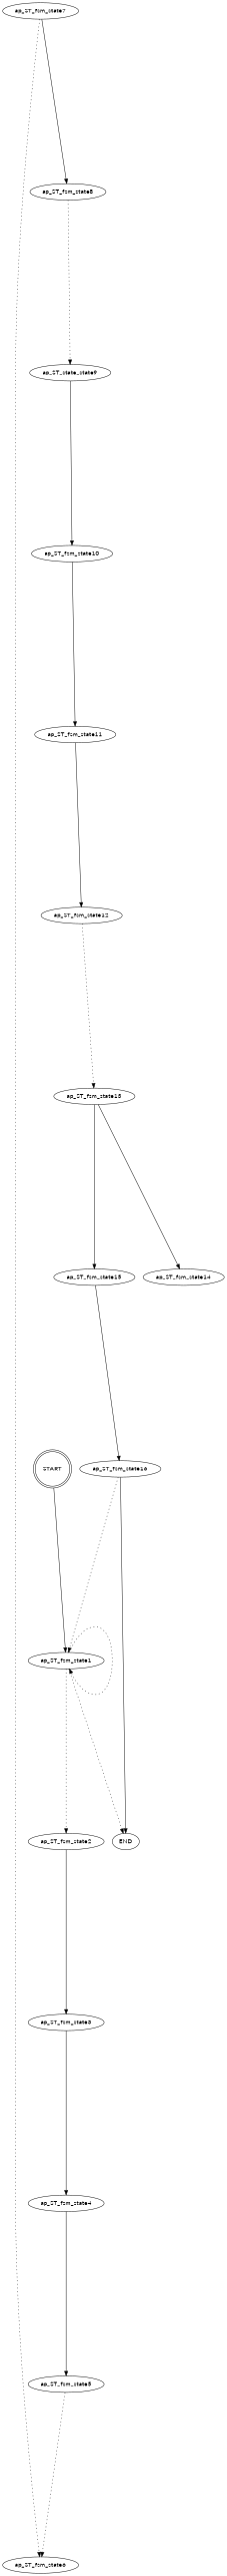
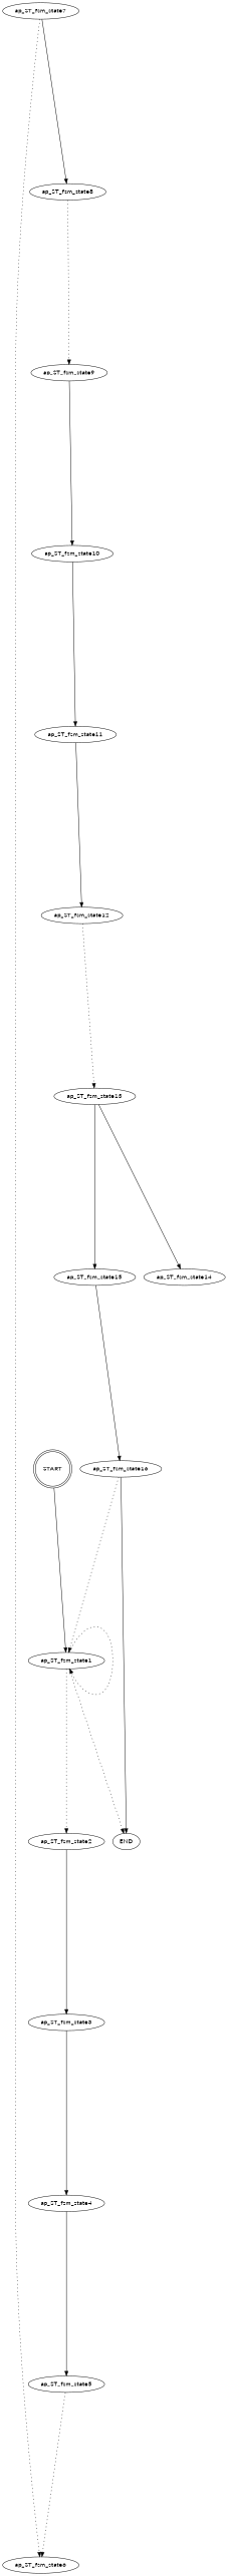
  digraph {
    fontname=Lato
    ranksep=5.0
    node [fontname=Lato]
    edge [color=black fontname=Lato style=solid]
    START [shape=doublecircle]
    ap_ST_fsm_state1
    ap_ST_fsm_state2
    END
    ap_ST_fsm_state3
    ap_ST_fsm_state4
    ap_ST_fsm_state5
    ap_ST_fsm_state6
    ap_ST_fsm_state7
    ap_ST_fsm_state8
-   ap_ST_fsm_state9 [label=ap_ST_state_state9]
+   ap_ST_fsm_state9
    ap_ST_fsm_state10
    ap_ST_fsm_state11
    ap_ST_fsm_state12
    ap_ST_fsm_state13
    ap_ST_fsm_state14
    ap_ST_fsm_state15
    ap_ST_fsm_state16
    START -> ap_ST_fsm_state1
    ap_ST_fsm_state1 -> ap_ST_fsm_state1 [style=dotted]
    ap_ST_fsm_state1 -> ap_ST_fsm_state2 [style=dotted]
    ap_ST_fsm_state1 -> END [style=dotted]
    ap_ST_fsm_state2 -> ap_ST_fsm_state3
    ap_ST_fsm_state3 -> ap_ST_fsm_state4
    ap_ST_fsm_state4 -> ap_ST_fsm_state5
    ap_ST_fsm_state5 -> ap_ST_fsm_state6 [style=dotted]
    ap_ST_fsm_state7 -> ap_ST_fsm_state6 [style=dotted]
    ap_ST_fsm_state7 -> ap_ST_fsm_state8
    ap_ST_fsm_state8 -> ap_ST_fsm_state9 [style=dotted]
    ap_ST_fsm_state9 -> ap_ST_fsm_state10
    ap_ST_fsm_state10 -> ap_ST_fsm_state11
    ap_ST_fsm_state11 -> ap_ST_fsm_state12
    ap_ST_fsm_state12 -> ap_ST_fsm_state13 [style=dotted]
    ap_ST_fsm_state13 -> ap_ST_fsm_state14
    ap_ST_fsm_state13 -> ap_ST_fsm_state15
    ap_ST_fsm_state15 -> ap_ST_fsm_state16
    ap_ST_fsm_state16 -> ap_ST_fsm_state1 [style=dotted]
    ap_ST_fsm_state16 -> END
  }
